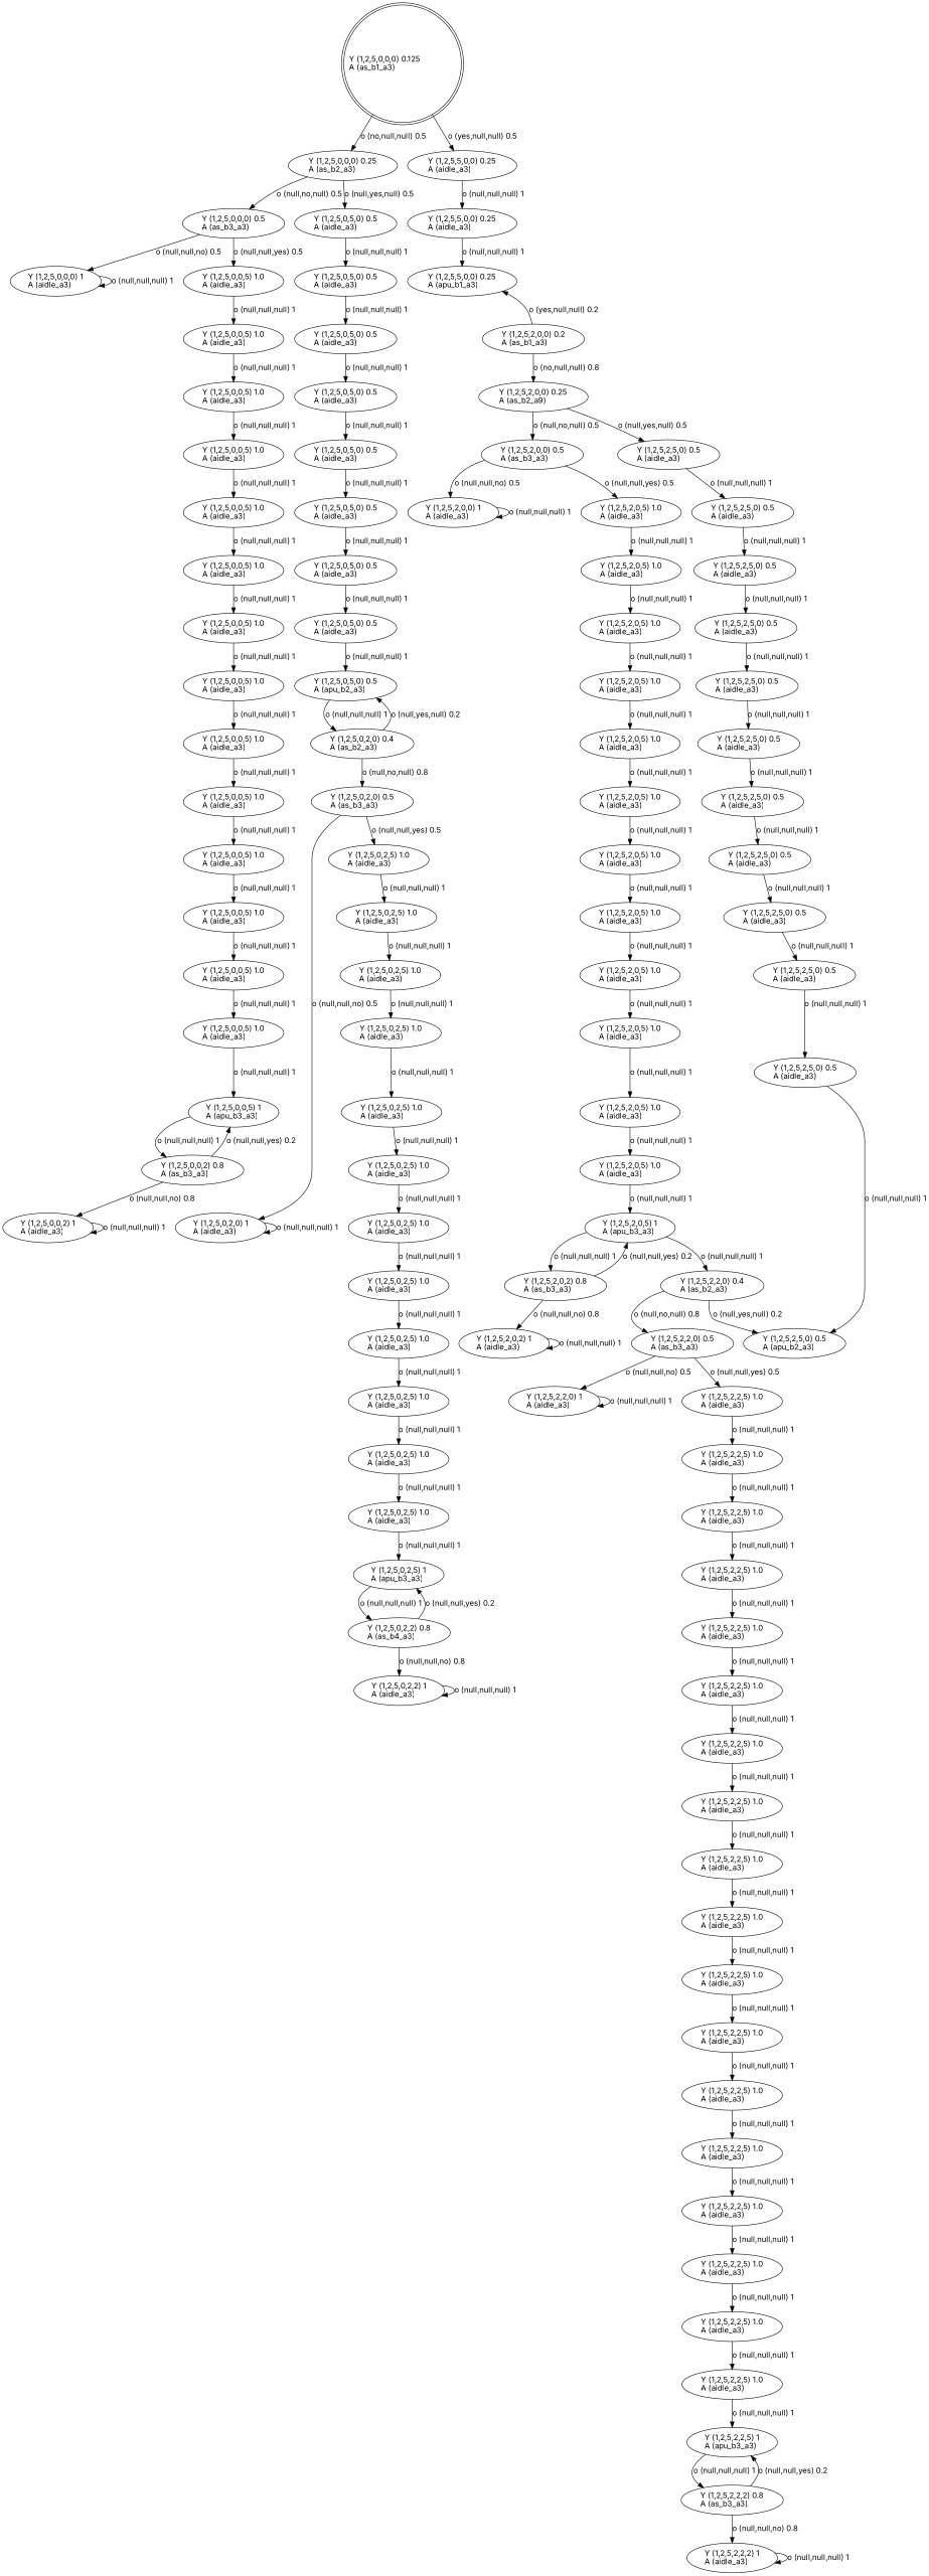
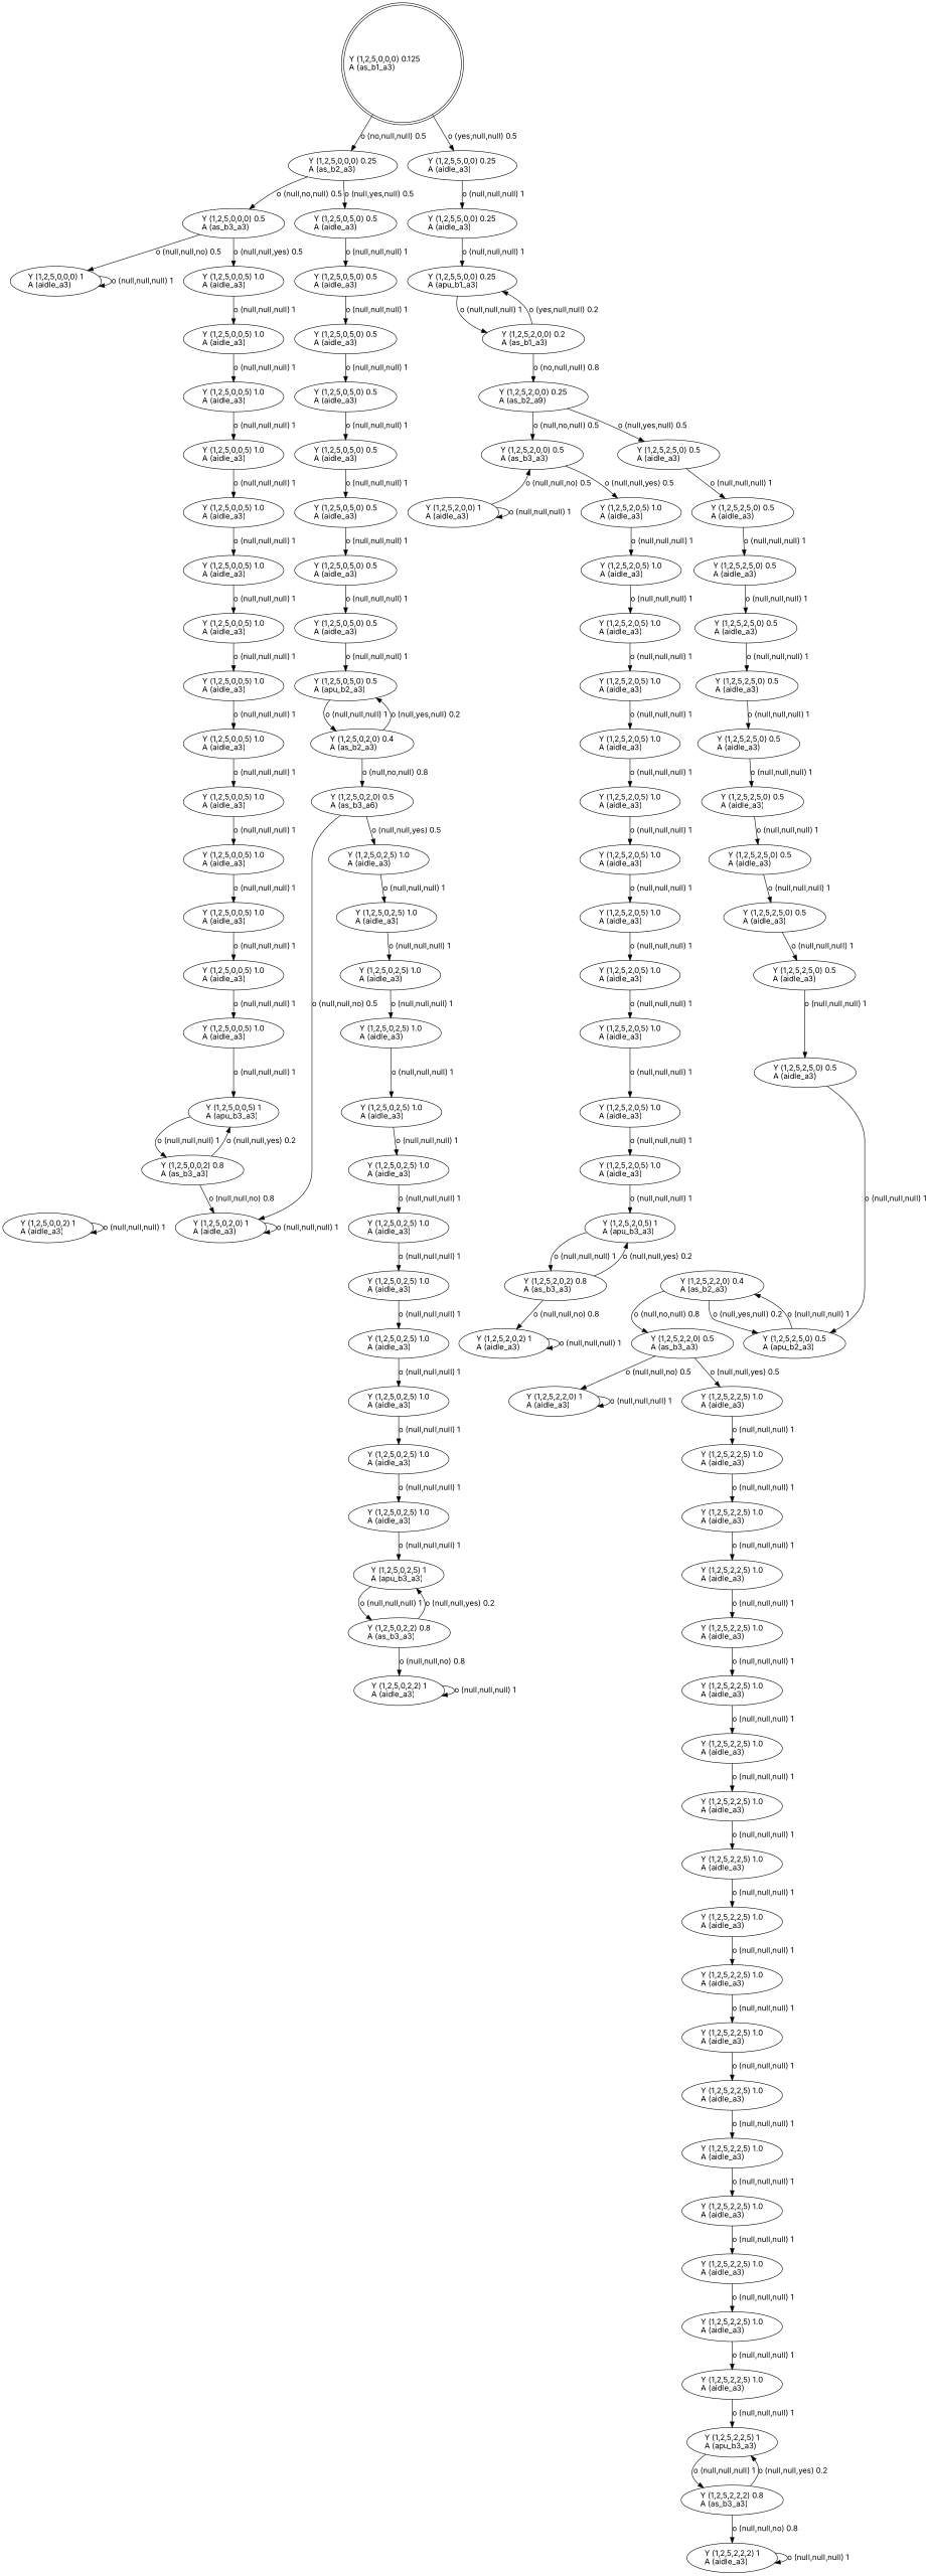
  digraph {
    fontname=Inter
    node [fontname=Inter]
    edge [fontname=Inter]
    n1 [label="Y (1,2,5,0,0,0) 0.125\lA (as_b1_a3)\l" labeljust=l shape=doublecircle]
    n2 [label="Y (1,2,5,0,0,0) 0.25\lA (as_b2_a3)\l"]
    n3 [label="Y (1,2,5,5,0,0) 0.25\lA (aidle_a3)\l"]
    n4 [label="Y (1,2,5,0,0,0) 0.5\lA (as_b3_a3)\l"]
    n5 [label="Y (1,2,5,0,5,0) 0.5\lA (aidle_a3)\l"]
    n6 [label="Y (1,2,5,5,0,0) 0.25\lA (aidle_a3)\l"]
    n7 [label="Y (1,2,5,2,0,2) 1\lA (aidle_a3)\l"]
    n8 [label="Y (1,2,5,2,0,2) 0.8\lA (as_b3_a3)\l"]
    n9 [label="Y (1,2,5,2,0,5) 1\lA (apu_b3_a3)\l"]
    n10 [label="Y (1,2,5,2,0,0) 1\lA (aidle_a3)\l"]
    n11 [label="Y (1,2,5,2,2,2) 1\lA (aidle_a3)\l"]
    n12 [label="Y (1,2,5,2,2,2) 0.8\lA (as_b3_a3)\l"]
    n13 [label="Y (1,2,5,2,2,5) 1\lA (apu_b3_a3)\l"]
    n14 [label="Y (1,2,5,2,2,0) 1\lA (aidle_a3)\l"]
    n15 [label="Y (1,2,5,2,2,0) 0.5\lA (as_b3_a3)\l"]
    n16 [label="Y (1,2,5,2,2,5) 1.0\lA (aidle_a3)\l"]
    n17 [label="Y (1,2,5,2,2,5) 1.0\lA (aidle_a3)\l"]
    n18 [label="Y (1,2,5,2,2,0) 0.4\lA (as_b2_a3)\l"]
    n19 [label="Y (1,2,5,2,5,0) 0.5\lA (apu_b2_a3)\l"]
    n20 [label="Y (1,2,5,2,0,0) 0.5\lA (as_b3_a3)\l"]
    n21 [label="Y (1,2,5,2,0,5) 1.0\lA (aidle_a3)\l"]
    n22 [label="Y (1,2,5,2,0,5) 1.0\lA (aidle_a3)\l"]
    n23 [label="Y (1,2,5,2,0,0) 0.25\lA (as_b2_a9)\l"]
    n24 [label="Y (1,2,5,2,5,0) 0.5\lA (aidle_a3)\l"]
    n25 [label="Y (1,2,5,2,5,0) 0.5\lA (aidle_a3)\l"]
    n26 [label="Y (1,2,5,2,0,0) 0.2\lA (as_b1_a3)\l"]
    n27 [label="Y (1,2,5,5,0,0) 0.25\lA (apu_b1_a3)\l"]
    n28 [label="Y (1,2,5,0,0,0) 1\lA (aidle_a3)\l"]
    n29 [label="Y (1,2,5,0,0,5) 1.0\lA (aidle_a3)\l"]
    n30 [label="Y (1,2,5,0,5,0) 0.5\lA (aidle_a3)\l"]
    n31 [label="Y (1,2,5,0,0,2) 1\lA (aidle_a3)\l"]
    n32 [label="Y (1,2,5,0,0,2) 0.8\lA (as_b3_a3)\l"]
    n33 [label="Y (1,2,5,0,0,5) 1\lA (apu_b3_a3)\l"]
    n34 [label="Y (1,2,5,0,2,2) 1\lA (aidle_a3)\l"]
-   n35 [label="Y (1,2,5,0,2,2) 0.8\lA (as_b4_a3)\l"]
+   n35 [label="Y (1,2,5,0,2,2) 0.8\lA (as_b3_a3)\l"]
    n36 [label="Y (1,2,5,0,2,5) 1\lA (apu_b3_a3)\l"]
-   n37 [label="Y (1,2,5,0,2,0) 0.5\lA (as_b3_a3)\l"]
+   n37 [label="Y (1,2,5,0,2,0) 0.5\lA (as_b3_a6)\l"]
    n38 [label="Y (1,2,5,0,2,0) 1\lA (aidle_a3)\l"]
    n39 [label="Y (1,2,5,0,2,5) 1.0\lA (aidle_a3)\l"]
    n40 [label="Y (1,2,5,0,2,5) 1.0\lA (aidle_a3)\l"]
    n41 [label="Y (1,2,5,0,2,0) 0.4\lA (as_b2_a3)\l"]
    n42 [label="Y (1,2,5,0,5,0) 0.5\lA (apu_b2_a3)\l"]
    n43 [label="Y (1,2,5,0,0,5) 1.0\lA (aidle_a3)\l"]
    n44 [label="Y (1,2,5,0,5,0) 0.5\lA (aidle_a3)\l"]
    n45 [label="Y (1,2,5,0,5,0) 0.5\lA (aidle_a3)\l"]
    n46 [label="Y (1,2,5,0,5,0) 0.5\lA (aidle_a3)\l"]
    n47 [label="Y (1,2,5,0,5,0) 0.5\lA (aidle_a3)\l"]
    n48 [label="Y (1,2,5,0,5,0) 0.5\lA (aidle_a3)\l"]
    n49 [label="Y (1,2,5,0,5,0) 0.5\lA (aidle_a3)\l"]
    n50 [label="Y (1,2,5,0,0,5) 1.0\lA (aidle_a3)\l"]
    n51 [label="Y (1,2,5,0,0,5) 1.0\lA (aidle_a3)\l"]
    n52 [label="Y (1,2,5,0,0,5) 1.0\lA (aidle_a3)\l"]
    n53 [label="Y (1,2,5,0,0,5) 1.0\lA (aidle_a3)\l"]
    n54 [label="Y (1,2,5,0,0,5) 1.0\lA (aidle_a3)\l"]
    n55 [label="Y (1,2,5,0,0,5) 1.0\lA (aidle_a3)\l"]
    n56 [label="Y (1,2,5,0,0,5) 1.0\lA (aidle_a3)\l"]
    n57 [label="Y (1,2,5,0,0,5) 1.0\lA (aidle_a3)\l"]
    n58 [label="Y (1,2,5,0,0,5) 1.0\lA (aidle_a3)\l"]
    n59 [label="Y (1,2,5,0,0,5) 1.0\lA (aidle_a3)\l"]
    n60 [label="Y (1,2,5,0,0,5) 1.0\lA (aidle_a3)\l"]
    n61 [label="Y (1,2,5,0,0,5) 1.0\lA (aidle_a3)\l"]
    n62 [label="Y (1,2,5,2,5,0) 0.5\lA (aidle_a3)\l"]
    n63 [label="Y (1,2,5,2,5,0) 0.5\lA (aidle_a3)\l"]
    n64 [label="Y (1,2,5,2,5,0) 0.5\lA (aidle_a3)\l"]
    n65 [label="Y (1,2,5,2,5,0) 0.5\lA (aidle_a3)\l"]
    n66 [label="Y (1,2,5,2,5,0) 0.5\lA (aidle_a3)\l"]
    n67 [label="Y (1,2,5,2,5,0) 0.5\lA (aidle_a3)\l"]
    n68 [label="Y (1,2,5,2,5,0) 0.5\lA (aidle_a3)\l"]
    n69 [label="Y (1,2,5,2,5,0) 0.5\lA (aidle_a3)\l"]
    n70 [label="Y (1,2,5,2,5,0) 0.5\lA (aidle_a3)\l"]
    n71 [label="Y (1,2,5,2,0,5) 1.0\lA (aidle_a3)\l"]
    n72 [label="Y (1,2,5,2,0,5) 1.0\lA (aidle_a3)\l"]
    n73 [label="Y (1,2,5,2,0,5) 1.0\lA (aidle_a3)\l"]
    n74 [label="Y (1,2,5,2,0,5) 1.0\lA (aidle_a3)\l"]
    n75 [label="Y (1,2,5,2,0,5) 1.0\lA (aidle_a3)\l"]
    n76 [label="Y (1,2,5,2,0,5) 1.0\lA (aidle_a3)\l"]
    n77 [label="Y (1,2,5,2,0,5) 1.0\lA (aidle_a3)\l"]
    n78 [label="Y (1,2,5,2,0,5) 1.0\lA (aidle_a3)\l"]
    n79 [label="Y (1,2,5,2,0,5) 1.0\lA (aidle_a3)\l"]
    n80 [label="Y (1,2,5,2,0,5) 1.0\lA (aidle_a3)\l"]
    n81 [label="Y (1,2,5,0,2,5) 1.0\lA (aidle_a3)\l"]
    n82 [label="Y (1,2,5,0,2,5) 1.0\lA (aidle_a3)\l"]
    n83 [label="Y (1,2,5,0,2,5) 1.0\lA (aidle_a3)\l"]
    n84 [label="Y (1,2,5,0,2,5) 1.0\lA (aidle_a3)\l"]
    n85 [label="Y (1,2,5,0,2,5) 1.0\lA (aidle_a3)\l"]
    n86 [label="Y (1,2,5,0,2,5) 1.0\lA (aidle_a3)\l"]
    n87 [label="Y (1,2,5,0,2,5) 1.0\lA (aidle_a3)\l"]
    n88 [label="Y (1,2,5,0,2,5) 1.0\lA (aidle_a3)\l"]
    n89 [label="Y (1,2,5,0,2,5) 1.0\lA (aidle_a3)\l"]
    n90 [label="Y (1,2,5,0,2,5) 1.0\lA (aidle_a3)\l"]
    n91 [label="Y (1,2,5,2,2,5) 1.0\lA (aidle_a3)\l"]
    n92 [label="Y (1,2,5,2,2,5) 1.0\lA (aidle_a3)\l"]
    n93 [label="Y (1,2,5,2,2,5) 1.0\lA (aidle_a3)\l"]
    n94 [label="Y (1,2,5,2,2,5) 1.0\lA (aidle_a3)\l"]
    n95 [label="Y (1,2,5,2,2,5) 1.0\lA (aidle_a3)\l"]
    n96 [label="Y (1,2,5,2,2,5) 1.0\lA (aidle_a3)\l"]
    n97 [label="Y (1,2,5,2,2,5) 1.0\lA (aidle_a3)\l"]
    n98 [label="Y (1,2,5,2,2,5) 1.0\lA (aidle_a3)\l"]
    n99 [label="Y (1,2,5,2,2,5) 1.0\lA (aidle_a3)\l"]
    n100 [label="Y (1,2,5,2,2,5) 1.0\lA (aidle_a3)\l"]
    n101 [label="Y (1,2,5,2,2,5) 1.0\lA (aidle_a3)\l"]
    n102 [label="Y (1,2,5,2,2,5) 1.0\lA (aidle_a3)\l"]
    n103 [label="Y (1,2,5,2,2,5) 1.0\lA (aidle_a3)\l"]
    n104 [label="Y (1,2,5,2,2,5) 1.0\lA (aidle_a3)\l"]
    n105 [label="Y (1,2,5,2,2,5) 1.0\lA (aidle_a3)\l"]
    n106 [label="Y (1,2,5,2,2,5) 1.0\lA (aidle_a3)\l"]
    n1 -> n2 [label="o (no,null,null) 0.5\l"]
    n1 -> n3 [label="o (yes,null,null) 0.5\l"]
    n2 -> n4 [label="o (null,no,null) 0.5\l"]
    n2 -> n5 [label="o (null,yes,null) 0.5\l"]
    n3 -> n6 [label="o (null,null,null) 1\l"]
    n4 -> n28 [label="o (null,null,no) 0.5\l"]
    n4 -> n29 [label="o (null,null,yes) 0.5\l"]
    n5 -> n30 [label="o (null,null,null) 1\l"]
    n6 -> n27 [label="o (null,null,null) 1\l"]
    n7 -> n7 [label="o (null,null,null) 1\l"]
    n8 -> n7 [label="o (null,null,no) 0.8\l"]
    n8 -> n9 [label="o (null,null,yes) 0.2\l"]
    n9 -> n8 [label="o (null,null,null) 1\l"]
    n10 -> n10 [label="o (null,null,null) 1\l"]
    n11 -> n11 [label="o (null,null,null) 1\l"]
    n12 -> n11 [label="o (null,null,no) 0.8\l"]
    n12 -> n13 [label="o (null,null,yes) 0.2\l"]
    n13 -> n12 [label="o (null,null,null) 1\l"]
    n14 -> n14 [label="o (null,null,null) 1\l"]
    n15 -> n14 [label="o (null,null,no) 0.5\l"]
    n15 -> n16 [label="o (null,null,yes) 0.5\l"]
    n16 -> n17 [label="o (null,null,null) 1\l"]
    n17 -> n91 [label="o (null,null,null) 1\l"]
    n18 -> n15 [label="o (null,no,null) 0.8\l"]
    n18 -> n19 [label="o (null,yes,null) 0.2\l"]
-   n9 -> n18 [label="o (null,null,null) 1\l"]
-   n20 -> n10 [label="o (null,null,no) 0.5\l"]
+   n19 -> n18 [label="o (null,null,null) 1\l"]
+   n10 -> n20 [label="o (null,null,no) 0.5\l"]
    n20 -> n21 [label="o (null,null,yes) 0.5\l"]
    n21 -> n22 [label="o (null,null,null) 1\l"]
    n22 -> n71 [label="o (null,null,null) 1\l"]
    n23 -> n20 [label="o (null,no,null) 0.5\l"]
    n23 -> n24 [label="o (null,yes,null) 0.5\l"]
    n24 -> n25 [label="o (null,null,null) 1\l"]
    n25 -> n62 [label="o (null,null,null) 1\l"]
    n26 -> n23 [label="o (no,null,null) 0.8\l"]
    n26 -> n27 [label="o (yes,null,null) 0.2\l"]
+   n27 -> n26 [label="o (null,null,null) 1\l"]
    n28 -> n28 [label="o (null,null,null) 1\l"]
    n29 -> n43 [label="o (null,null,null) 1\l"]
    n30 -> n44 [label="o (null,null,null) 1\l"]
    n31 -> n31 [label="o (null,null,null) 1\l"]
-   n32 -> n31 [label="o (null,null,no) 0.8\l"]
+   n32 -> n38 [label="o (null,null,no) 0.8\l"]
    n32 -> n33 [label="o (null,null,yes) 0.2\l"]
    n33 -> n32 [label="o (null,null,null) 1\l"]
    n34 -> n34 [label="o (null,null,null) 1\l"]
    n35 -> n34 [label="o (null,null,no) 0.8\l"]
    n35 -> n36 [label="o (null,null,yes) 0.2\l"]
    n36 -> n35 [label="o (null,null,null) 1\l"]
    n37 -> n38 [label="o (null,null,no) 0.5\l"]
    n37 -> n39 [label="o (null,null,yes) 0.5\l"]
    n38 -> n38 [label="o (null,null,null) 1\l"]
    n39 -> n40 [label="o (null,null,null) 1\l"]
    n40 -> n81 [label="o (null,null,null) 1\l"]
    n41 -> n37 [label="o (null,no,null) 0.8\l"]
    n41 -> n42 [label="o (null,yes,null) 0.2\l"]
    n42 -> n41 [label="o (null,null,null) 1\l"]
    n43 -> n50 [label="o (null,null,null) 1\l"]
    n44 -> n45 [label="o (null,null,null) 1\l"]
    n45 -> n46 [label="o (null,null,null) 1\l"]
    n46 -> n47 [label="o (null,null,null) 1\l"]
    n47 -> n48 [label="o (null,null,null) 1\l"]
    n48 -> n49 [label="o (null,null,null) 1\l"]
    n49 -> n42 [label="o (null,null,null) 1\l"]
    n50 -> n51 [label="o (null,null,null) 1\l"]
    n51 -> n52 [label="o (null,null,null) 1\l"]
    n52 -> n53 [label="o (null,null,null) 1\l"]
    n53 -> n54 [label="o (null,null,null) 1\l"]
    n54 -> n55 [label="o (null,null,null) 1\l"]
    n55 -> n56 [label="o (null,null,null) 1\l"]
    n56 -> n57 [label="o (null,null,null) 1\l"]
    n57 -> n58 [label="o (null,null,null) 1\l"]
    n58 -> n59 [label="o (null,null,null) 1\l"]
    n59 -> n60 [label="o (null,null,null) 1\l"]
    n60 -> n61 [label="o (null,null,null) 1\l"]
    n61 -> n33 [label="o (null,null,null) 1\l"]
    n62 -> n63 [label="o (null,null,null) 1\l"]
    n63 -> n64 [label="o (null,null,null) 1\l"]
    n64 -> n65 [label="o (null,null,null) 1\l"]
    n65 -> n66 [label="o (null,null,null) 1\l"]
    n66 -> n67 [label="o (null,null,null) 1\l"]
    n67 -> n68 [label="o (null,null,null) 1\l"]
    n68 -> n69 [label="o (null,null,null) 1\l"]
    n69 -> n70 [label="o (null,null,null) 1\l"]
    n70 -> n19 [label="o (null,null,null) 1\l"]
    n71 -> n72 [label="o (null,null,null) 1\l"]
    n72 -> n73 [label="o (null,null,null) 1\l"]
    n73 -> n74 [label="o (null,null,null) 1\l"]
    n74 -> n75 [label="o (null,null,null) 1\l"]
    n75 -> n76 [label="o (null,null,null) 1\l"]
    n76 -> n77 [label="o (null,null,null) 1\l"]
    n77 -> n78 [label="o (null,null,null) 1\l"]
    n78 -> n79 [label="o (null,null,null) 1\l"]
    n79 -> n80 [label="o (null,null,null) 1\l"]
    n80 -> n9 [label="o (null,null,null) 1\l"]
    n81 -> n82 [label="o (null,null,null) 1\l"]
    n82 -> n83 [label="o (null,null,null) 1\l"]
    n83 -> n84 [label="o (null,null,null) 1\l"]
    n84 -> n85 [label="o (null,null,null) 1\l"]
    n85 -> n86 [label="o (null,null,null) 1\l"]
    n86 -> n87 [label="o (null,null,null) 1\l"]
    n87 -> n88 [label="o (null,null,null) 1\l"]
    n88 -> n89 [label="o (null,null,null) 1\l"]
    n89 -> n90 [label="o (null,null,null) 1\l"]
    n90 -> n36 [label="o (null,null,null) 1\l"]
    n91 -> n92 [label="o (null,null,null) 1\l"]
    n92 -> n93 [label="o (null,null,null) 1\l"]
    n93 -> n94 [label="o (null,null,null) 1\l"]
    n94 -> n95 [label="o (null,null,null) 1\l"]
    n95 -> n96 [label="o (null,null,null) 1\l"]
    n96 -> n97 [label="o (null,null,null) 1\l"]
    n97 -> n98 [label="o (null,null,null) 1\l"]
    n98 -> n99 [label="o (null,null,null) 1\l"]
    n99 -> n100 [label="o (null,null,null) 1\l"]
    n100 -> n101 [label="o (null,null,null) 1\l"]
    n101 -> n102 [label="o (null,null,null) 1\l"]
    n102 -> n103 [label="o (null,null,null) 1\l"]
    n103 -> n104 [label="o (null,null,null) 1\l"]
    n104 -> n105 [label="o (null,null,null) 1\l"]
    n105 -> n106 [label="o (null,null,null) 1\l"]
    n106 -> n13 [label="o (null,null,null) 1\l"]
  }
